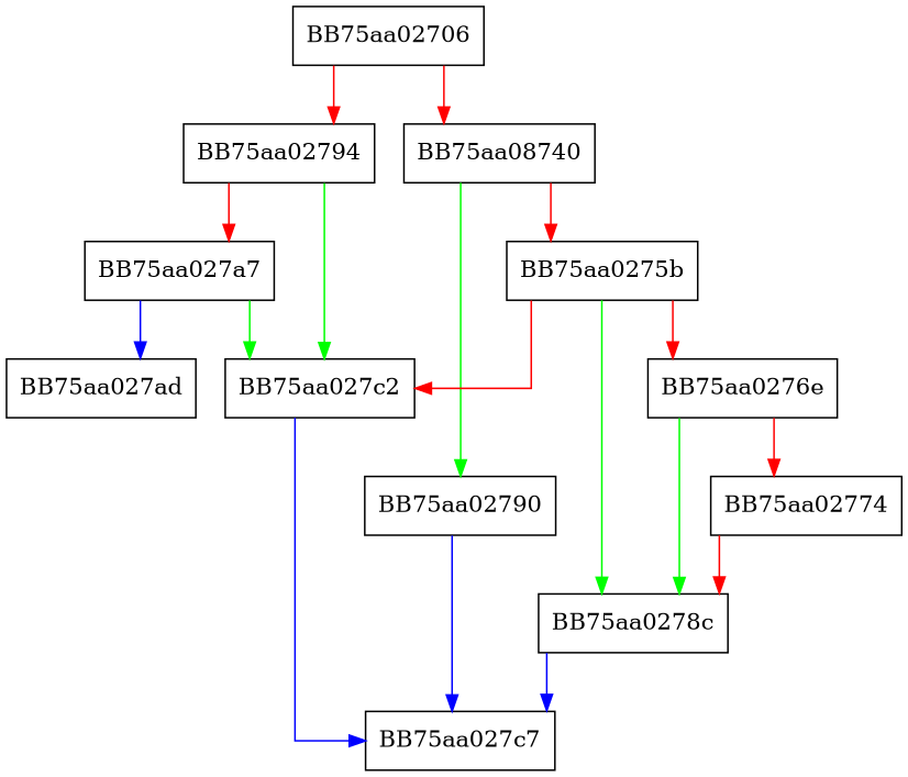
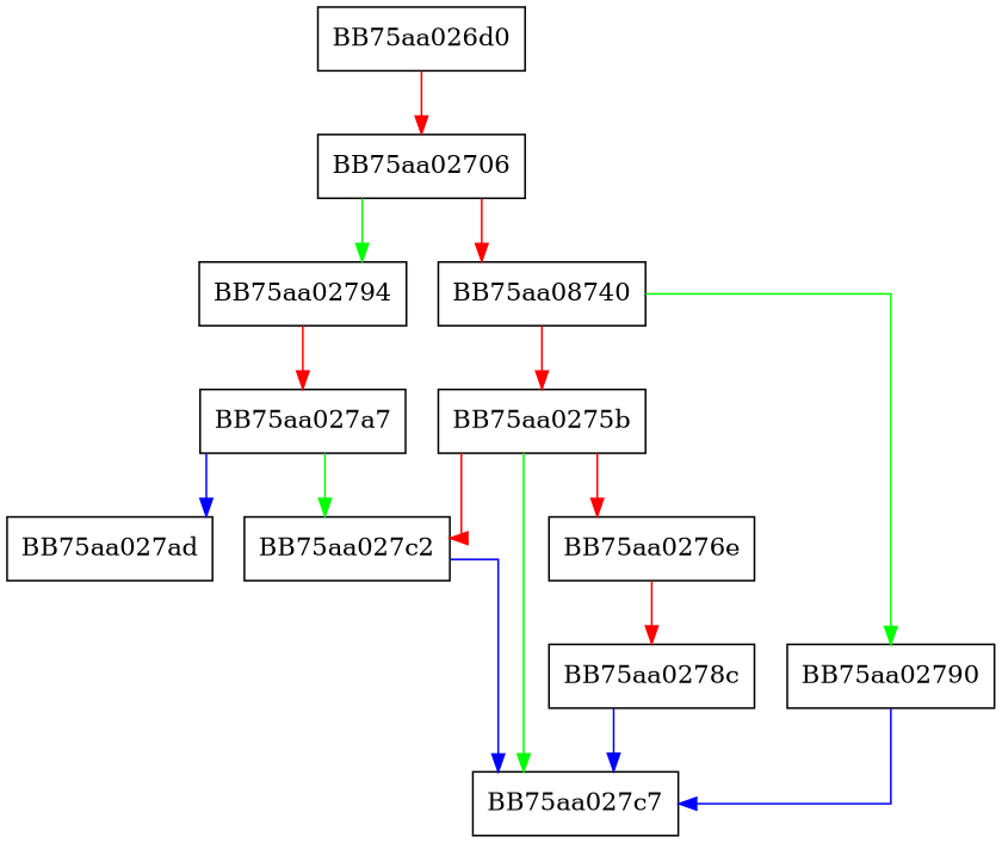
  digraph {
    splines=ortho
    node [shape=box]
    edge [color=red]
+   BB75aa026d0
    BB75aa02706
    BB75aa02794
    BB75aa027c2
    BB75aa027a7
    n6 [label=BB75aa08740]
    BB75aa027c7
    BB75aa027ad
    BB75aa02790
    BB75aa0275b
    BB75aa0278c
    BB75aa0276e
-   BB75aa02774
-   BB75aa02706 -> BB75aa02794
+   BB75aa026d0 -> BB75aa02706
+   BB75aa02706 -> BB75aa02794 [color=green]
    BB75aa02706 -> n6
-   BB75aa02794 -> BB75aa027c2 [color=green]
    BB75aa02794 -> BB75aa027a7
    BB75aa027c2 -> BB75aa027c7 [color=blue]
    BB75aa027a7 -> BB75aa027c2 [color=green]
    BB75aa027a7 -> BB75aa027ad [color=blue]
    n6 -> BB75aa02790 [color=green]
    n6 -> BB75aa0275b
    BB75aa02790 -> BB75aa027c7 [color=blue]
    BB75aa0275b -> BB75aa027c2
-   BB75aa0275b -> BB75aa0278c [color=green]
+   BB75aa0275b -> BB75aa027c7 [color=green]
    BB75aa0275b -> BB75aa0276e
    BB75aa0278c -> BB75aa027c7 [color=blue]
-   BB75aa0276e -> BB75aa0278c [color=green]
-   BB75aa0276e -> BB75aa02774
-   BB75aa02774 -> BB75aa0278c
+   BB75aa0276e -> BB75aa0278c
  }
